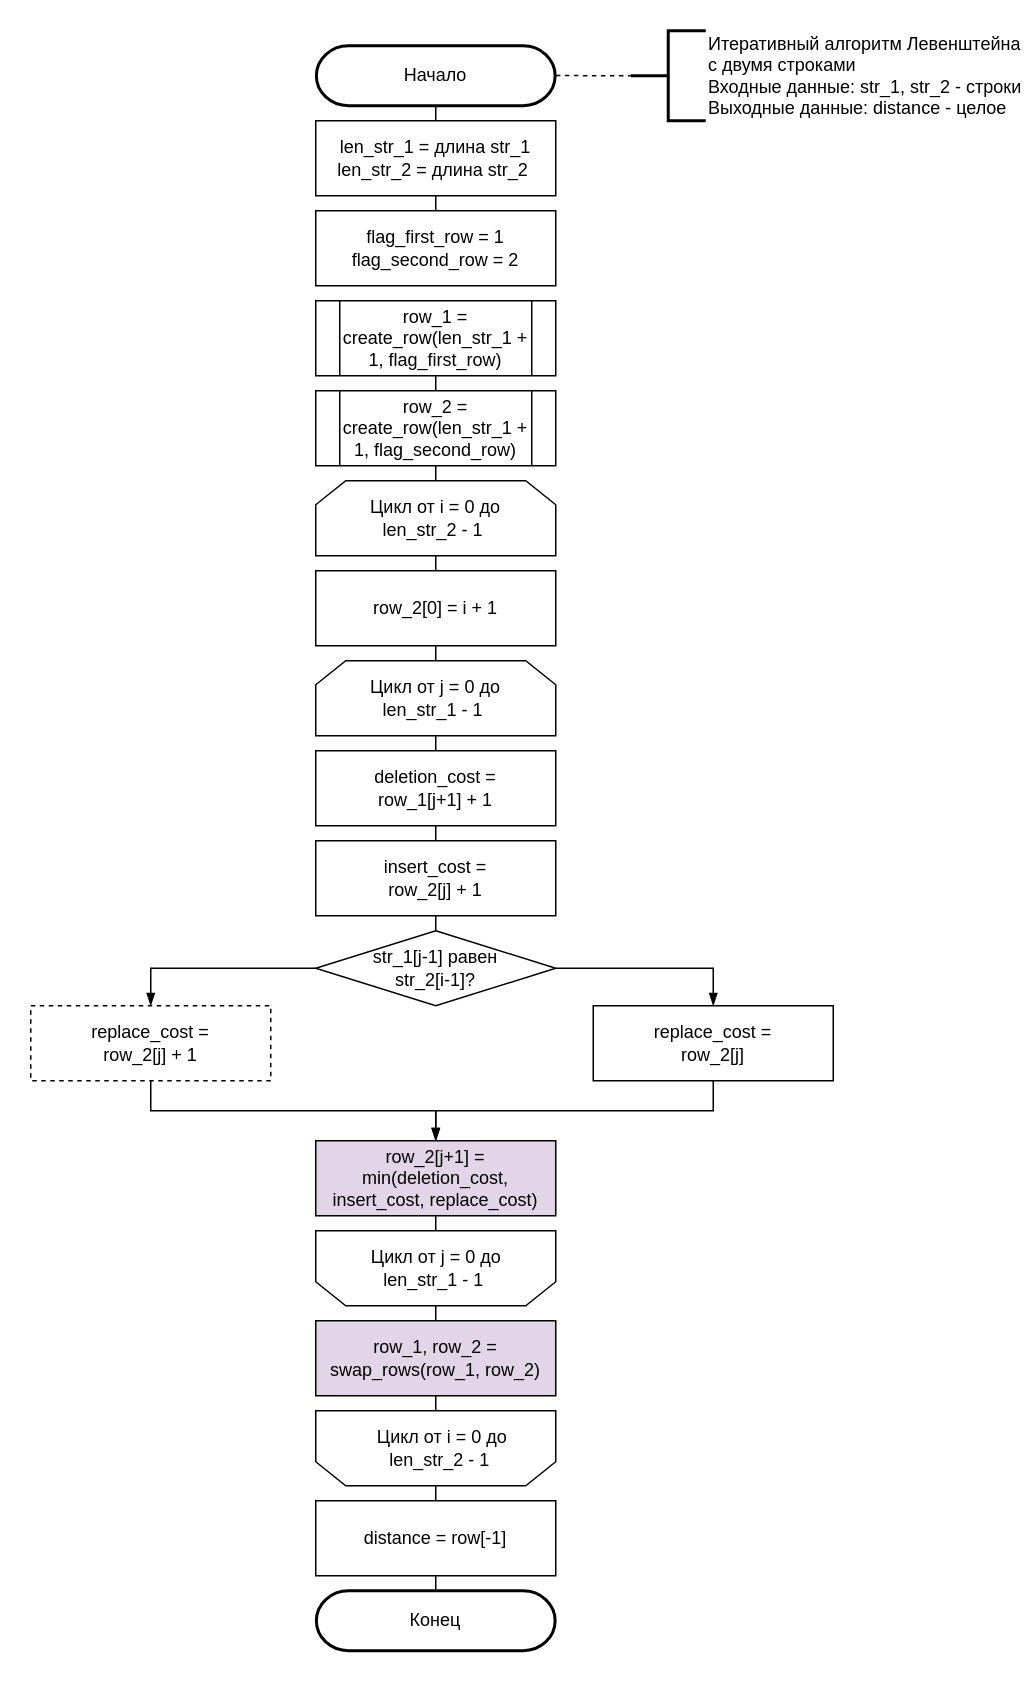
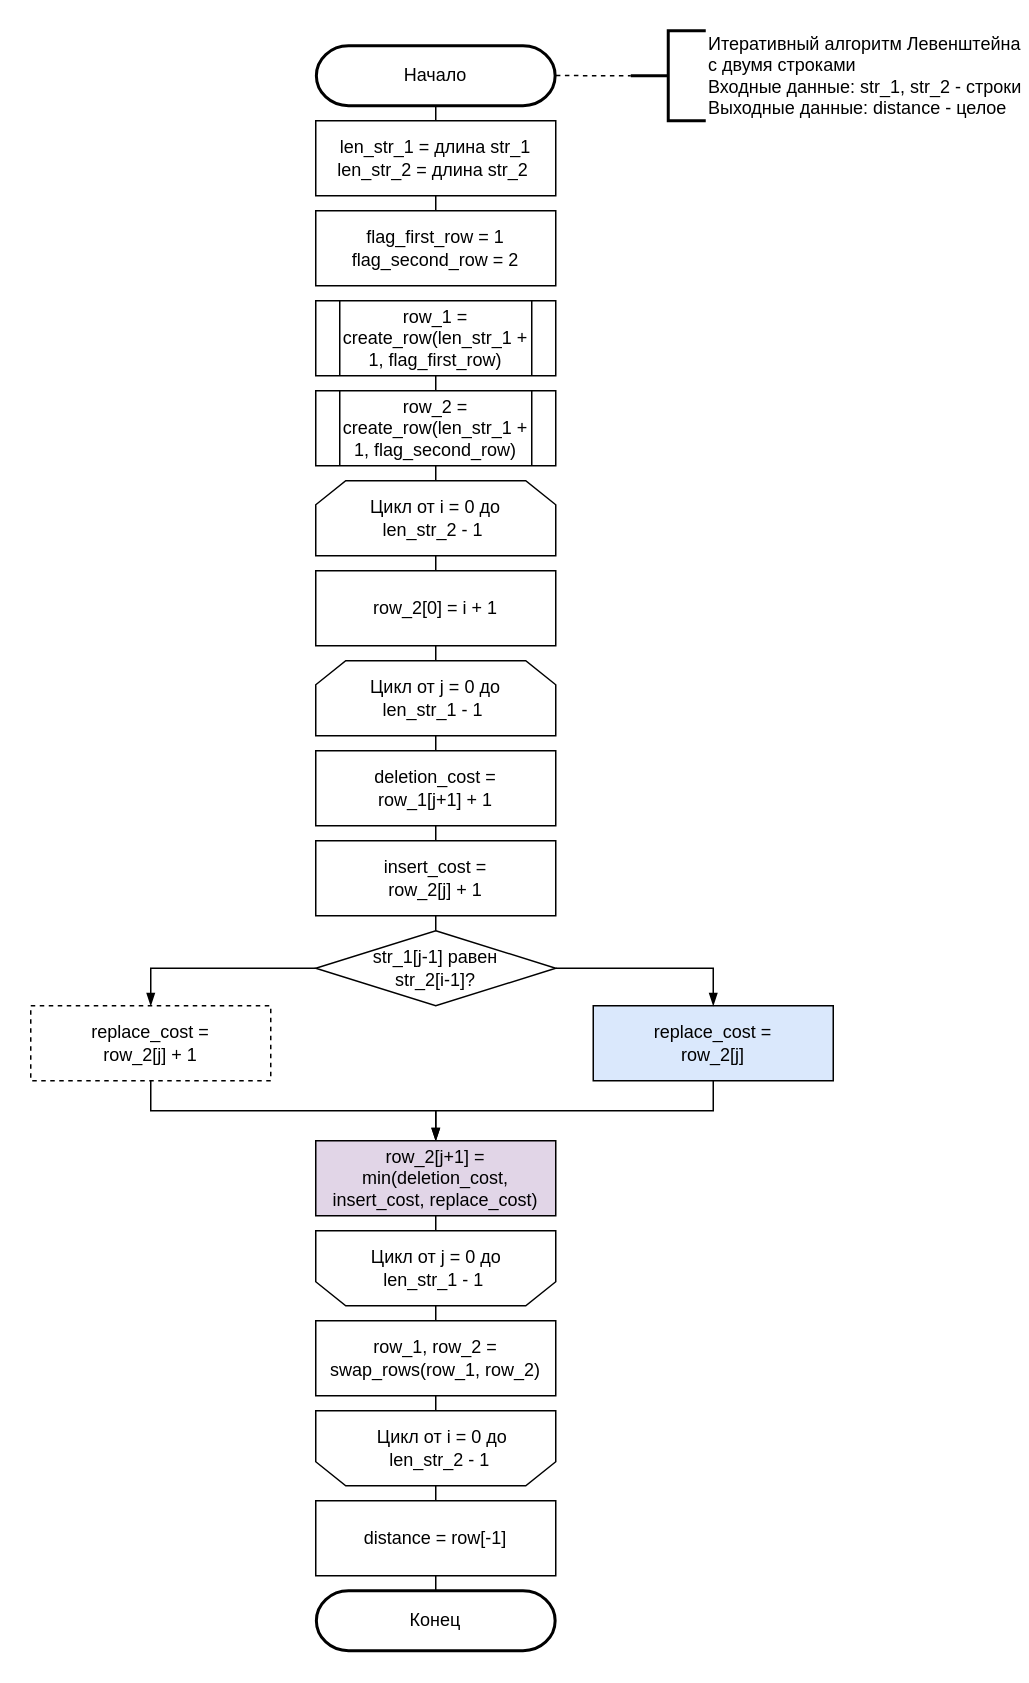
  <mxCell id="0" />
  <mxCell id="1" parent="0" />
  <mxCell id="2" style="edgeStyle=orthogonalEdgeStyle;rounded=0;orthogonalLoop=1;jettySize=auto;html=1;exitX=0.5;exitY=1;exitDx=0;exitDy=0;exitPerimeter=0;entryX=0.5;entryY=0;entryDx=0;entryDy=0;endArrow=none;endFill=0;" edge="1" parent="1" source="3" target="6"><mxGeometry relative="1" as="geometry" /></mxCell>
  <mxCell id="3" value="Начало" style="strokeWidth=2;html=1;shape=stencil(xVVNb4MwDP01HJmAaF17nFh37GWTdnap20YLCXKyfvz7hRrUUkpHc5nEAT/De36OrUQit1uoMMoSDSVG4i3Ksk+kUmpwhnzgM1uGJwmHew5nUw7BVlg4xnZAEpYKOWMdmW/cy5VrGKTeIklXZ8U8Sl79N/Uj8sJo7Umk0baTuch7MpDa/5scmCx5emaZYxNzVHmFEh1SBz2bWzAQZe/BSuk4pY8Apa6jVvcvpa/HldIwpXlI99JrsXRkBxcBxm7ITWcjDyxIrmV/3F1QM3tyo90NyIncI0MLKPIlFN8bMj96dbPICurl7iXadGl2eK5eXM33Pf8tg5L6gmEyfZwBqPAv1DC88C907JZ0iOEgbUzGQd2FDr0C2mDsaeK1gk0nZfeI1QXcHP3taicBhq9aNo7i/xyHnHChjMU7e+Dx3pSd0IHRFPnaEN6Z2bVUiu+moXXoEZxQvilPwC8=);whiteSpace=wrap;" vertex="1" parent="1"><mxGeometry x="140" y="30" width="300" height="40" as="geometry" /></mxCell>
  <mxCell id="4" value="Итеративный алгоритм Левенштейна&amp;nbsp;&lt;br&gt;с двумя строками&lt;br&gt;Входные данные: str_1, str_2 - строки&lt;br&gt;Выходные данные: distance - целое" style="strokeWidth=2;html=1;shape=mxgraph.flowchart.annotation_2;align=left;labelPosition=right;pointerEvents=1;" vertex="1" parent="1"><mxGeometry x="420" y="20" width="50" height="60" as="geometry" /></mxCell>
  <mxCell id="5" style="edgeStyle=orthogonalEdgeStyle;rounded=0;orthogonalLoop=1;jettySize=auto;html=1;exitX=0.5;exitY=1;exitDx=0;exitDy=0;entryX=0.5;entryY=0;entryDx=0;entryDy=0;endArrow=none;endFill=0;" edge="1" parent="1" source="6" target="7"><mxGeometry relative="1" as="geometry" /></mxCell>
  <mxCell id="6" value="len_str_1 = длина str_1&lt;br&gt;len_str_2 = длина str_2&amp;nbsp;" style="rounded=0;whiteSpace=wrap;html=1;" vertex="1" parent="1"><mxGeometry x="210" y="80" width="160" height="50" as="geometry" /></mxCell>
  <mxCell id="7" value="flag_first_row = 1&lt;br&gt;flag_second_row = 2" style="rounded=0;whiteSpace=wrap;html=1;" vertex="1" parent="1"><mxGeometry x="210" y="140" width="160" height="50" as="geometry" /></mxCell>
  <mxCell id="8" style="edgeStyle=orthogonalEdgeStyle;rounded=0;orthogonalLoop=1;jettySize=auto;html=1;exitX=0.5;exitY=1;exitDx=0;exitDy=0;entryX=0.5;entryY=0;entryDx=0;entryDy=0;endArrow=none;endFill=0;" edge="1" parent="1" source="9" target="11"><mxGeometry relative="1" as="geometry" /></mxCell>
  <mxCell id="9" value="row_1 = create_row(len_str_1 + 1, flag_first_row)" style="shape=process;whiteSpace=wrap;html=1;backgroundOutline=1;" vertex="1" parent="1"><mxGeometry x="210" y="200" width="160" height="50" as="geometry" /></mxCell>
  <mxCell id="10" style="edgeStyle=orthogonalEdgeStyle;rounded=0;orthogonalLoop=1;jettySize=auto;html=1;exitX=0.5;exitY=1;exitDx=0;exitDy=0;entryX=0.5;entryY=0;entryDx=0;entryDy=0;endArrow=none;endFill=0;" edge="1" parent="1" source="11" target="13"><mxGeometry relative="1" as="geometry" /></mxCell>
  <mxCell id="11" value="row_2 = create_row(len_str_1 + 1, flag_second_row)" style="shape=process;whiteSpace=wrap;html=1;backgroundOutline=1;" vertex="1" parent="1"><mxGeometry x="210" y="260" width="160" height="50" as="geometry" /></mxCell>
  <mxCell id="12" style="edgeStyle=orthogonalEdgeStyle;rounded=0;orthogonalLoop=1;jettySize=auto;html=1;exitX=0.5;exitY=1;exitDx=0;exitDy=0;entryX=0.5;entryY=0;entryDx=0;entryDy=0;endArrow=none;endFill=0;" edge="1" parent="1" source="13" target="15"><mxGeometry relative="1" as="geometry" /></mxCell>
  <mxCell id="13" value="Цикл от i = 0 до &lt;br&gt;len_str_2 - 1&amp;nbsp;" style="shape=loopLimit;whiteSpace=wrap;html=1;" vertex="1" parent="1"><mxGeometry x="210" y="320" width="160" height="50" as="geometry" /></mxCell>
  <mxCell id="14" style="edgeStyle=orthogonalEdgeStyle;rounded=0;orthogonalLoop=1;jettySize=auto;html=1;exitX=0.5;exitY=1;exitDx=0;exitDy=0;entryX=0.5;entryY=0;entryDx=0;entryDy=0;endArrow=none;endFill=0;" edge="1" parent="1" source="15" target="17"><mxGeometry relative="1" as="geometry" /></mxCell>
  <mxCell id="15" value="row_2[0] = i + 1" style="rounded=0;whiteSpace=wrap;html=1;" vertex="1" parent="1"><mxGeometry x="210" y="380" width="160" height="50" as="geometry" /></mxCell>
  <mxCell id="16" style="edgeStyle=orthogonalEdgeStyle;rounded=0;orthogonalLoop=1;jettySize=auto;html=1;exitX=0.5;exitY=1;exitDx=0;exitDy=0;entryX=0.5;entryY=0;entryDx=0;entryDy=0;endArrow=none;endFill=0;" edge="1" parent="1" source="17" target="19"><mxGeometry relative="1" as="geometry" /></mxCell>
  <mxCell id="17" value="Цикл от j = 0 до &lt;br&gt;len_str_1 - 1&amp;nbsp;" style="shape=loopLimit;whiteSpace=wrap;html=1;" vertex="1" parent="1"><mxGeometry x="210" y="440" width="160" height="50" as="geometry" /></mxCell>
  <mxCell id="18" style="edgeStyle=orthogonalEdgeStyle;rounded=0;orthogonalLoop=1;jettySize=auto;html=1;exitX=0.5;exitY=1;exitDx=0;exitDy=0;entryX=0.5;entryY=0;entryDx=0;entryDy=0;endArrow=none;endFill=0;" edge="1" parent="1" source="19" target="21"><mxGeometry relative="1" as="geometry" /></mxCell>
  <mxCell id="19" value="deletion_cost = &lt;br&gt;row_1[j+1] + 1" style="rounded=0;whiteSpace=wrap;html=1;" vertex="1" parent="1"><mxGeometry x="210" y="500" width="160" height="50" as="geometry" /></mxCell>
  <mxCell id="20" style="edgeStyle=orthogonalEdgeStyle;rounded=0;orthogonalLoop=1;jettySize=auto;html=1;exitX=0.5;exitY=1;exitDx=0;exitDy=0;entryX=0.5;entryY=0;entryDx=0;entryDy=0;endArrow=none;endFill=0;" edge="1" parent="1" source="21" target="26"><mxGeometry relative="1" as="geometry" /></mxCell>
  <mxCell id="21" value="insert_cost = &lt;br&gt;row_2[j] + 1" style="rounded=0;whiteSpace=wrap;html=1;" vertex="1" parent="1"><mxGeometry x="210" y="560" width="160" height="50" as="geometry" /></mxCell>
  <mxCell id="22" style="edgeStyle=orthogonalEdgeStyle;rounded=0;orthogonalLoop=1;jettySize=auto;html=1;exitX=0.5;exitY=1;exitDx=0;exitDy=0;entryX=0.5;entryY=0;entryDx=0;entryDy=0;endArrow=blockThin;endFill=1;" edge="1" parent="1" source="23" target="30"><mxGeometry relative="1" as="geometry" /></mxCell>
- <mxCell id="23" value="replace_cost = &lt;br&gt;row_2[j]" style="rounded=0;whiteSpace=wrap;html=1;" vertex="1" parent="1"><mxGeometry x="395" y="670" width="160" height="50" as="geometry" /></mxCell>
+ <mxCell id="23" value="replace_cost = &lt;br&gt;row_2[j]" style="rounded=0;whiteSpace=wrap;html=1;fillColor=#dae8fc;" vertex="1" parent="1"><mxGeometry x="395" y="670" width="160" height="50" as="geometry" /></mxCell>
  <mxCell id="24" style="edgeStyle=orthogonalEdgeStyle;rounded=0;orthogonalLoop=1;jettySize=auto;html=1;exitX=1;exitY=0.5;exitDx=0;exitDy=0;entryX=0.5;entryY=0;entryDx=0;entryDy=0;endArrow=blockThin;endFill=1;" edge="1" parent="1" source="26" target="23"><mxGeometry relative="1" as="geometry" /></mxCell>
  <mxCell id="25" style="edgeStyle=orthogonalEdgeStyle;rounded=0;orthogonalLoop=1;jettySize=auto;html=1;exitX=0;exitY=0.5;exitDx=0;exitDy=0;entryX=0.5;entryY=0;entryDx=0;entryDy=0;endArrow=blockThin;endFill=1;" edge="1" parent="1" source="26" target="28"><mxGeometry relative="1" as="geometry" /></mxCell>
  <mxCell id="26" value="str_1[j-1] равен&lt;br&gt;str_2[i-1]?" style="rhombus;whiteSpace=wrap;html=1;" vertex="1" parent="1"><mxGeometry x="210" y="620" width="160" height="50" as="geometry" /></mxCell>
  <mxCell id="27" style="edgeStyle=orthogonalEdgeStyle;rounded=0;orthogonalLoop=1;jettySize=auto;html=1;exitX=0.5;exitY=1;exitDx=0;exitDy=0;entryX=0.5;entryY=0;entryDx=0;entryDy=0;endArrow=blockThin;endFill=1;" edge="1" parent="1" source="28" target="30"><mxGeometry relative="1" as="geometry" /></mxCell>
  <mxCell id="28" value="replace_cost = &lt;br&gt;row_2[j] + 1" style="rounded=0;whiteSpace=wrap;html=1;dashed=1;" vertex="1" parent="1"><mxGeometry x="20" y="670" width="160" height="50" as="geometry" /></mxCell>
  <mxCell id="29" style="edgeStyle=orthogonalEdgeStyle;rounded=0;orthogonalLoop=1;jettySize=auto;html=1;exitX=0.5;exitY=1;exitDx=0;exitDy=0;entryX=0.5;entryY=1;entryDx=0;entryDy=0;endArrow=none;endFill=0;" edge="1" parent="1" source="30" target="40"><mxGeometry relative="1" as="geometry" /></mxCell>
  <mxCell id="30" value="row_2[j+1] = min(deletion_cost, insert_cost, replace_cost)" style="rounded=0;whiteSpace=wrap;html=1;fillColor=#e1d5e7;" vertex="1" parent="1"><mxGeometry x="210" y="760" width="160" height="50" as="geometry" /></mxCell>
  <mxCell id="31" style="edgeStyle=orthogonalEdgeStyle;rounded=0;orthogonalLoop=1;jettySize=auto;html=1;exitX=0.5;exitY=1;exitDx=0;exitDy=0;endArrow=blockThin;endFill=1;" edge="1" parent="1" source="17" target="17"><mxGeometry relative="1" as="geometry" /></mxCell>
  <mxCell id="32" style="edgeStyle=orthogonalEdgeStyle;rounded=0;orthogonalLoop=1;jettySize=auto;html=1;exitX=0.5;exitY=1;exitDx=0;exitDy=0;entryX=0.5;entryY=1;entryDx=0;entryDy=0;endArrow=none;endFill=0;" edge="1" parent="1" source="33" target="43"><mxGeometry relative="1" as="geometry" /></mxCell>
- <mxCell id="33" value="row_1, row_2 = swap_rows(row_1, row_2)" style="rounded=0;whiteSpace=wrap;html=1;fillColor=#e1d5e7;" vertex="1" parent="1"><mxGeometry x="210" y="880" width="160" height="50" as="geometry" /></mxCell>
+ <mxCell id="33" value="row_1, row_2 = swap_rows(row_1, row_2)" style="rounded=0;whiteSpace=wrap;html=1;" vertex="1" parent="1"><mxGeometry x="210" y="880" width="160" height="50" as="geometry" /></mxCell>
  <mxCell id="34" style="edgeStyle=orthogonalEdgeStyle;rounded=0;orthogonalLoop=1;jettySize=auto;html=1;exitX=0.5;exitY=0;exitDx=0;exitDy=0;entryX=0.5;entryY=0;entryDx=0;entryDy=0;endArrow=none;endFill=0;" edge="1" parent="1" source="35" target="43"><mxGeometry relative="1" as="geometry" /></mxCell>
  <mxCell id="35" value="distance = row[-1]" style="rounded=0;whiteSpace=wrap;html=1;" vertex="1" parent="1"><mxGeometry x="210" y="1000" width="160" height="50" as="geometry" /></mxCell>
  <mxCell id="36" value="" style="endArrow=none;dashed=1;html=1;entryX=0;entryY=0.5;entryDx=0;entryDy=0;entryPerimeter=0;exitX=0.767;exitY=0.497;exitDx=0;exitDy=0;exitPerimeter=0;" edge="1" parent="1" source="3" target="4"><mxGeometry width="50" height="50" relative="1" as="geometry"><mxPoint x="230" y="160" as="sourcePoint" /><mxPoint x="280" y="110" as="targetPoint" /></mxGeometry></mxCell>
  <mxCell id="37" style="edgeStyle=orthogonalEdgeStyle;rounded=0;orthogonalLoop=1;jettySize=auto;html=1;exitX=0.5;exitY=0;exitDx=0;exitDy=0;exitPerimeter=0;entryX=0.5;entryY=1;entryDx=0;entryDy=0;endArrow=none;endFill=0;" edge="1" parent="1" source="38" target="35"><mxGeometry relative="1" as="geometry" /></mxCell>
  <mxCell id="38" value="Конец" style="strokeWidth=2;html=1;shape=stencil(xVVNb4MwDP01HJmAaF17nFh37GWTdnap20YLCXKyfvz7hRrUUkpHc5nEAT/De36OrUQit1uoMMoSDSVG4i3Ksk+kUmpwhnzgM1uGJwmHew5nUw7BVlg4xnZAEpYKOWMdmW/cy5VrGKTeIklXZ8U8Sl79N/Uj8sJo7Umk0baTuch7MpDa/5scmCx5emaZYxNzVHmFEh1SBz2bWzAQZe/BSuk4pY8Apa6jVvcvpa/HldIwpXlI99JrsXRkBxcBxm7ITWcjDyxIrmV/3F1QM3tyo90NyIncI0MLKPIlFN8bMj96dbPICurl7iXadGl2eK5eXM33Pf8tg5L6gmEyfZwBqPAv1DC88C907JZ0iOEgbUzGQd2FDr0C2mDsaeK1gk0nZfeI1QXcHP3taicBhq9aNo7i/xyHnHChjMU7e+Dx3pSd0IHRFPnaEN6Z2bVUiu+moXXoEZxQvilPwC8=);whiteSpace=wrap;" vertex="1" parent="1"><mxGeometry x="140" y="1060" width="300" height="40" as="geometry" /></mxCell>
  <mxCell id="39" value="" style="group" vertex="1" connectable="0" parent="1"><mxGeometry x="210" y="820" width="160" height="50" as="geometry" /></mxCell>
  <mxCell id="40" value="" style="shape=loopLimit;whiteSpace=wrap;html=1;rotation=-180;" vertex="1" parent="39"><mxGeometry width="160" height="50" as="geometry" /></mxCell>
  <mxCell id="41" value="&lt;span&gt;Цикл от j = 0 до&lt;/span&gt;&lt;br&gt;&lt;span&gt;len_str_1 - 1&amp;nbsp;&lt;/span&gt;" style="text;html=1;align=center;verticalAlign=middle;resizable=0;points=[];autosize=1;strokeColor=none;" vertex="1" parent="39"><mxGeometry x="30" y="10" width="100" height="30" as="geometry" /></mxCell>
  <mxCell id="42" value="" style="group" vertex="1" connectable="0" parent="1"><mxGeometry x="210" y="940" width="160" height="50" as="geometry" /></mxCell>
  <mxCell id="43" value="" style="shape=loopLimit;whiteSpace=wrap;html=1;rotation=-180;" vertex="1" parent="42"><mxGeometry width="160" height="50" as="geometry" /></mxCell>
  <mxCell id="44" value="&lt;span&gt;Цикл от i = 0 до&lt;/span&gt;&lt;br&gt;&lt;span&gt;len_str_2 - 1&amp;nbsp;&lt;/span&gt;" style="text;html=1;align=center;verticalAlign=middle;resizable=0;points=[];autosize=1;strokeColor=none;" vertex="1" parent="42"><mxGeometry x="34" y="10" width="100" height="30" as="geometry" /></mxCell>
  <mxCell id="45" style="edgeStyle=orthogonalEdgeStyle;rounded=0;orthogonalLoop=1;jettySize=auto;html=1;exitX=0.5;exitY=0;exitDx=0;exitDy=0;entryX=0.5;entryY=0;entryDx=0;entryDy=0;endArrow=none;endFill=0;" edge="1" parent="1" source="40" target="33"><mxGeometry relative="1" as="geometry" /></mxCell>
